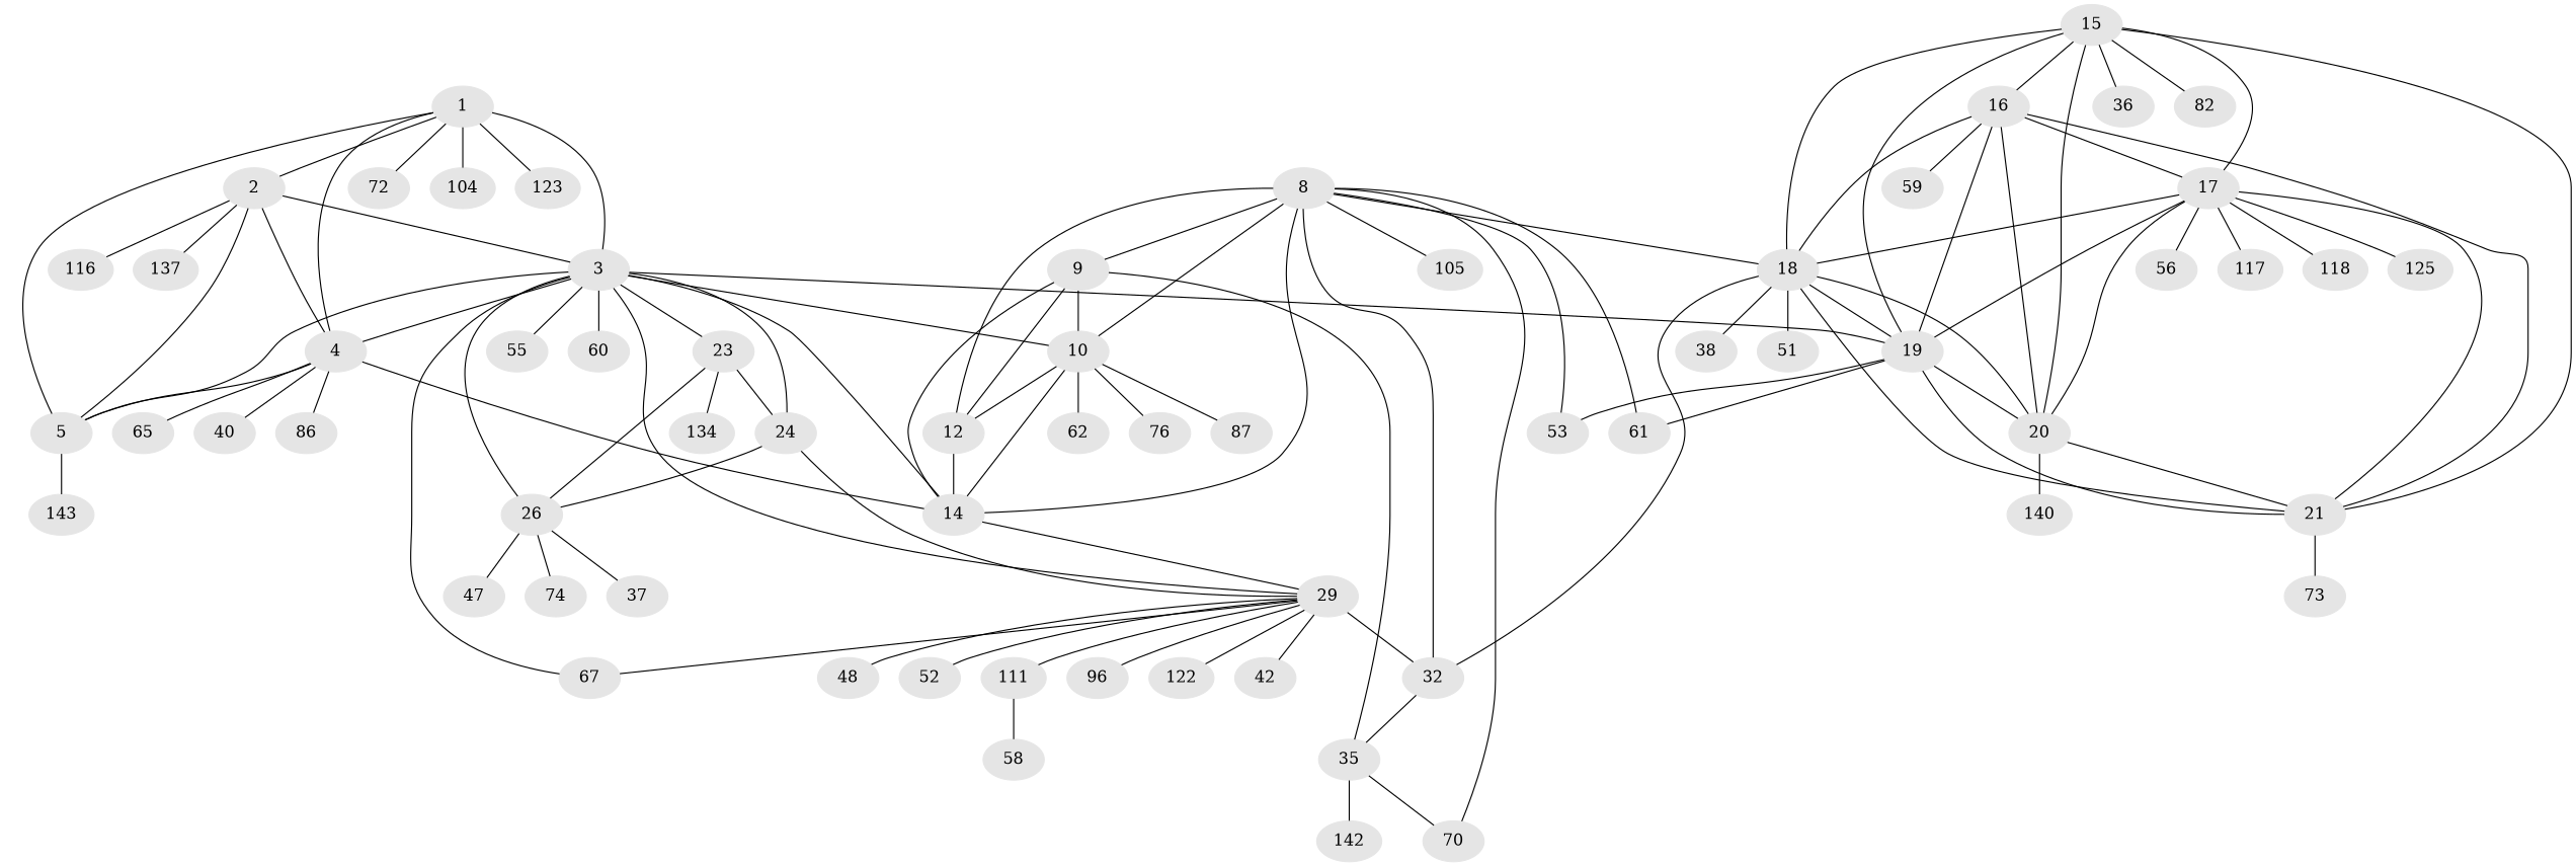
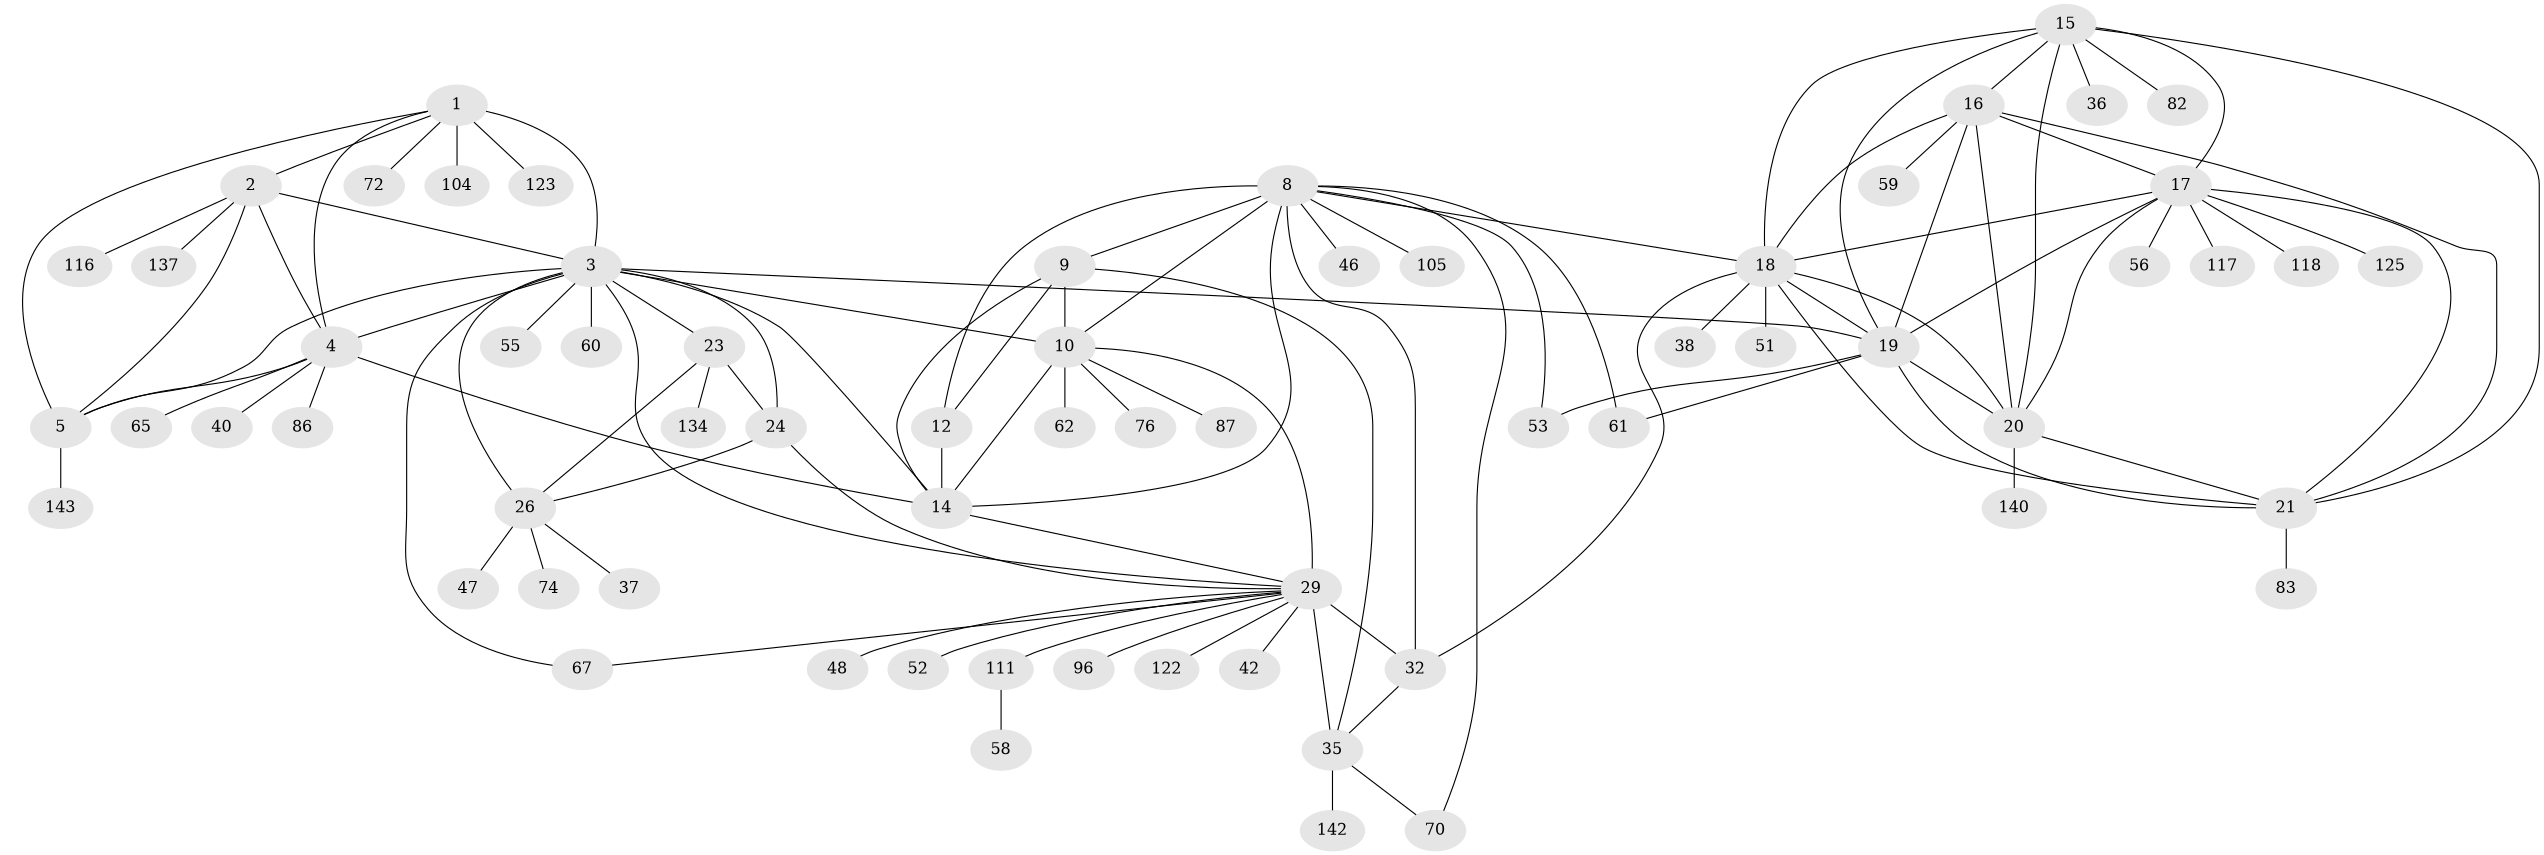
  graph {
    node [color=gray90 style=filled]
    2 [super="+78"]
    3 [super="+41+93+6+22"]
    4
    5
    116
    137
    1
    72
    104
    123
    10 [super="+11+66+57"]
    14
    19
    23
    24 [super="+81+54+27+112"]
    26 [super="+49+28+90+92"]
    29 [super="+68+30"]
    55
    60
    67
    65
    n22 [label=40 super="+91"]
    86
    143
    12
    62 [super="+124+121+73"]
    76
    87
    53
    61 [super="+88"]
    20
    21 [super="+84"]
    134
    37
    47
    74
    32 [super="+132+33"]
    35
    42
    48
    52
    96 [super="+106"]
    111
    122
    8 [super="+45"]
    9 [super="+13"]
    18 [super="+43+100+133"]
+   46
    70
    105
    38
    51 [super="+95"]
    142
    15
    16
    17
    36
    82 [super="+107"]
    59
    56
    117
    n62 [label=118]
    125
    140
-   83 [super="+109" label=73]
+   83 [super="+109"]
    58
    2 -- 3 [weight=3]
    2 -- 4
    2 -- 5
    2 -- 116
    2 -- 137
    3 -- 4 [weight=3]
    3 -- 5 [weight=3]
    3 -- 10
    3 -- 14
    3 -- 19 [weight=2]
    3 -- 23 [weight=2]
    3 -- 24 [weight=4]
    3 -- 26 [weight=4]
    3 -- 29 [weight=2]
    3 -- 55
    3 -- 60
    3 -- 67
    4 -- 5
    4 -- 14
    4 -- 65
    4 -- n22
    4 -- 86
    5 -- 143
    1 -- 2
    1 -- 3 [weight=3]
    1 -- 4
    1 -- 5
    1 -- 72
    1 -- 104
    1 -- 123
    10 -- 14 [weight=2]
-   10 -- 12 [weight=2]
+   10 -- 29 [weight=2]
    10 -- 62
    10 -- 76
    10 -- 87
    14 -- 29
    19 -- 53
    19 -- 61
    19 -- 20
    19 -- 21
    23 -- 24 [weight=2]
    23 -- 26 [weight=2]
    23 -- 134
    24 -- 26 [weight=4]
    24 -- 29
    26 -- 37
    26 -- 47
    26 -- 74
    29 -- 67
    29 -- 32 [weight=8]
+   29 -- 35 [weight=4]
    29 -- 42
    29 -- 48
    29 -- 52
    29 -- 96
    29 -- 111
    29 -- 122
    12 -- 14
    20 -- 21
    20 -- 140
    21 -- 83
    32 -- 35 [weight=2]
    35 -- 70
    35 -- 142
    111 -- 58
    8 -- 10 [weight=2]
    8 -- 14
    8 -- 12
    8 -- 53
    8 -- 61
    8 -- 32
    8 -- 9 [weight=2]
    8 -- 18
+   8 -- 46
    8 -- 70
    8 -- 105
    9 -- 10 [weight=4]
    9 -- 14 [weight=2]
    9 -- 12 [weight=2]
    9 -- 35
    18 -- 19
    18 -- 20
    18 -- 21
    18 -- 32
    18 -- 38
    18 -- 51
    15 -- 19
    15 -- 20
    15 -- 21
    15 -- 18
    15 -- 16
    15 -- 17
    15 -- 36
    15 -- 82
    16 -- 19
    16 -- 20
    16 -- 21
    16 -- 18
    16 -- 17
    16 -- 59
    17 -- 19
    17 -- 20
    17 -- 21
    17 -- 18
    17 -- 56
    17 -- 117
    17 -- n62
    17 -- 125
  }
